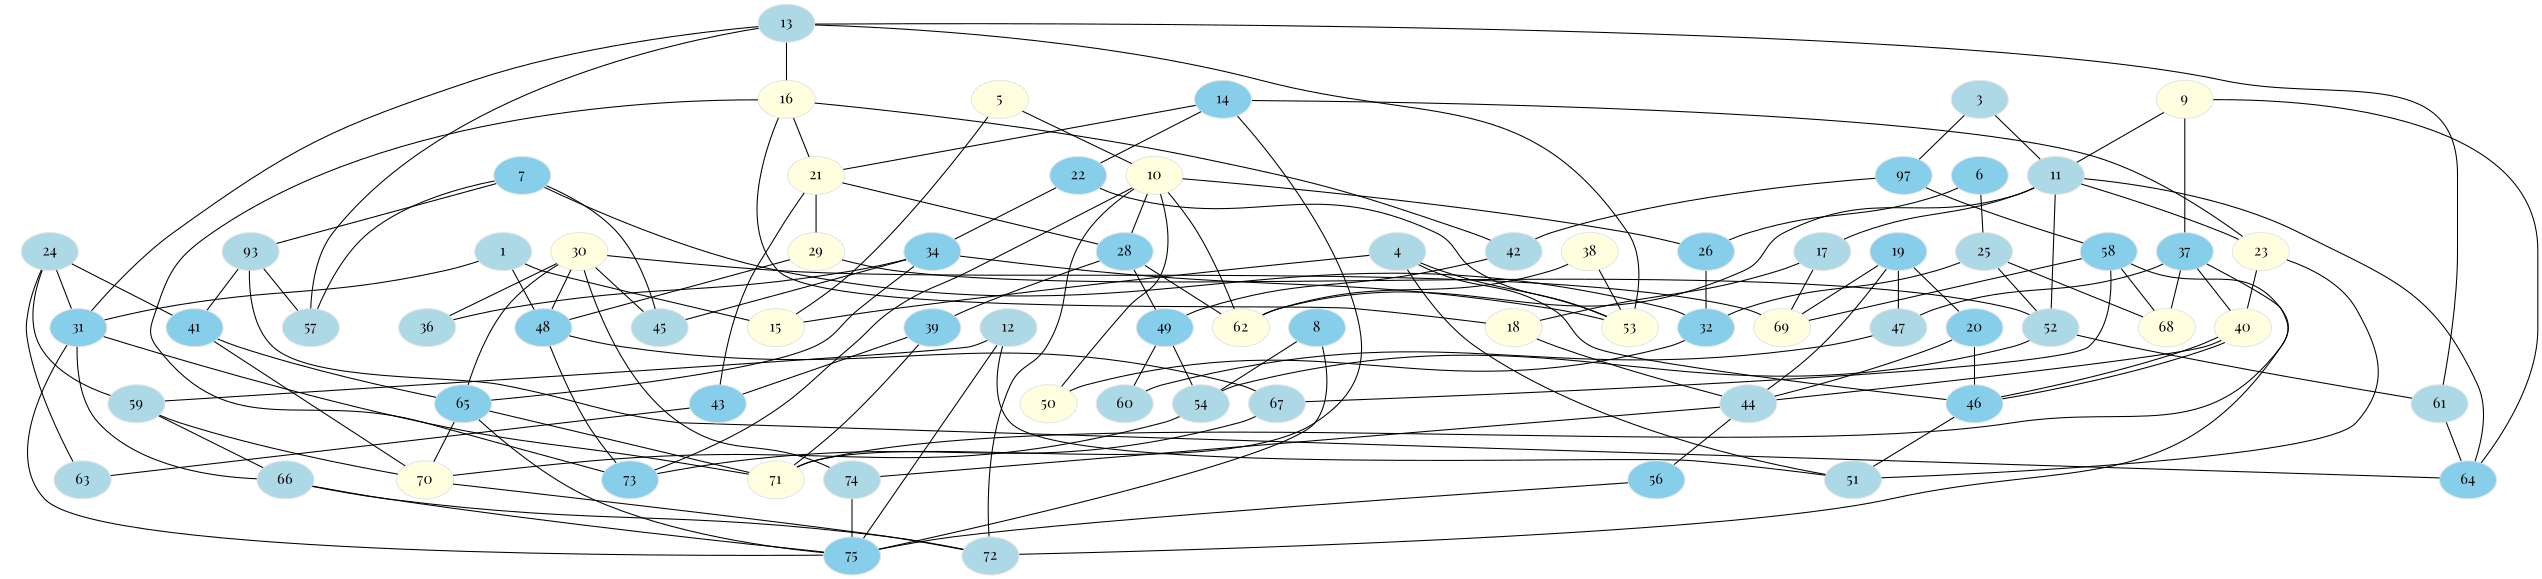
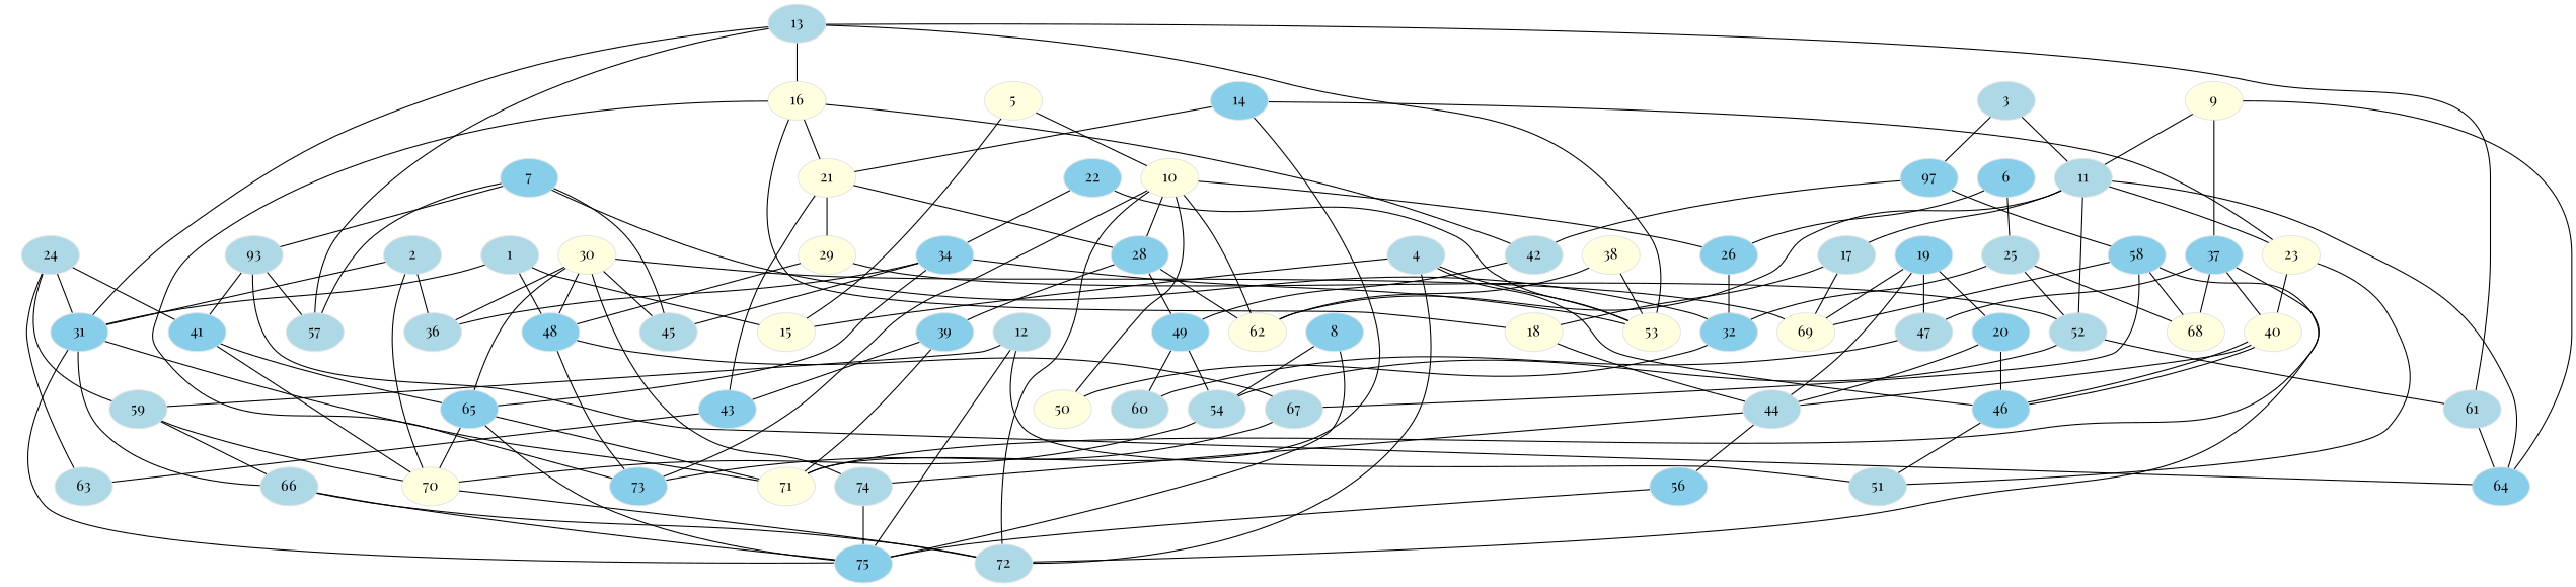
  graph {
    fontname="Playfair Display"
    node [color=gray90 fillcolor=lightblue fontname="Playfair Display" style=filled]
    edge [fontname="Playfair Display"]
    15 [fillcolor=lightyellow]
    1
    31 [fillcolor=skyblue]
    48 [fillcolor=skyblue]
    75 [fillcolor=skyblue]
    71 [fillcolor=lightyellow]
    66
    73 [fillcolor=skyblue]
    67
+   2
    36
    70 [fillcolor=lightyellow]
    72
    3
    11
    n16 [fillcolor=skyblue label=97]
    64 [fillcolor=skyblue]
    62 [fillcolor=lightyellow]
    17
    23 [fillcolor=lightyellow]
    52
    42
    58 [fillcolor=skyblue]
    47
    60
    4
    46 [fillcolor=skyblue]
    53 [fillcolor=lightyellow]
    51
    5 [fillcolor=lightyellow]
    10 [fillcolor=lightyellow]
    26 [fillcolor=skyblue]
    28 [fillcolor=skyblue]
    50 [fillcolor=lightyellow]
    6 [fillcolor=skyblue]
    25
    32 [fillcolor=skyblue]
    68 [fillcolor=lightyellow]
    7 [fillcolor=skyblue]
    n40 [label=93]
    45
    57
    41 [fillcolor=skyblue]
    8 [fillcolor=skyblue]
    54
    9 [fillcolor=lightyellow]
    37 [fillcolor=skyblue]
    40 [fillcolor=lightyellow]
    39 [fillcolor=skyblue]
    49 [fillcolor=skyblue]
    18 [fillcolor=lightyellow]
    69 [fillcolor=lightyellow]
    61
    12
    59
    13
    16 [fillcolor=lightyellow]
    21 [fillcolor=lightyellow]
    14 [fillcolor=skyblue]
    22 [fillcolor=skyblue]
    29 [fillcolor=lightyellow]
    43 [fillcolor=skyblue]
    34 [fillcolor=skyblue]
    44
    74
    56 [fillcolor=skyblue]
    19 [fillcolor=skyblue]
    20 [fillcolor=skyblue]
    63
    65 [fillcolor=skyblue]
    24
    30 [fillcolor=lightyellow]
    38 [fillcolor=lightyellow]
    1 -- 15
    1 -- 31
    1 -- 48
    31 -- 75
    31 -- 71
    31 -- 66
    48 -- 73
    48 -- 67
    66 -- 75
    66 -- 72
    67 -- 73
+   2 -- 31
+   2 -- 36
+   2 -- 70
    70 -- 72
    3 -- 11
    3 -- n16
    11 -- 64
    11 -- 62
    11 -- 17
    11 -- 23
    11 -- 52
    n16 -- 42
    n16 -- 58
    17 -- 18
    17 -- 69
    23 -- 51
    23 -- 40
    52 -- 54
    52 -- 61
    42 -- 49
    58 -- 67
    58 -- 72
    58 -- 68
    58 -- 69
    47 -- 60
    4 -- 15
-   4 -- 51
+   4 -- 72
    4 -- 46
    4 -- 53
    46 -- 51
    5 -- 15
    5 -- 10
    10 -- 73
    10 -- 72
    10 -- 62
    10 -- 26
    10 -- 28
    10 -- 50
    26 -- 32
    28 -- 62
    28 -- 39
    28 -- 49
    6 -- 26
    6 -- 25
    25 -- 52
    25 -- 32
    25 -- 68
    32 -- 50
    7 -- 32
    7 -- n40
    7 -- 45
    7 -- 57
    n40 -- 64
    n40 -- 57
    n40 -- 41
    41 -- 70
    41 -- 65
    8 -- 75
    8 -- 54
    54 -- 70
    9 -- 11
    9 -- 64
    9 -- 37
    37 -- 71
    37 -- 47
    37 -- 68
    37 -- 40
    40 -- 46
    40 -- 46
    40 -- 44
    39 -- 71
    39 -- 43
    49 -- 60
    49 -- 54
    18 -- 44
    61 -- 64
    12 -- 75
    12 -- 51
    12 -- 59
    59 -- 66
    59 -- 70
    13 -- 31
    13 -- 53
    13 -- 57
    13 -- 61
    13 -- 16
    16 -- 73
    16 -- 42
    16 -- 18
    16 -- 21
    21 -- 28
    21 -- 29
    21 -- 43
    14 -- 71
    14 -- 23
    14 -- 21
-   14 -- 22
    22 -- 53
    22 -- 34
    29 -- 48
    29 -- 52
    43 -- 63
    34 -- 36
    34 -- 53
    34 -- 45
    34 -- 65
    44 -- 74
    44 -- 56
    74 -- 75
    56 -- 75
    19 -- 47
    19 -- 69
    19 -- 44
    19 -- 20
    20 -- 46
    20 -- 44
    65 -- 75
    65 -- 71
    65 -- 70
    24 -- 31
    24 -- 41
    24 -- 59
    24 -- 63
    30 -- 48
    30 -- 36
    30 -- 45
    30 -- 69
    30 -- 74
    30 -- 65
    38 -- 62
    38 -- 53
  }
